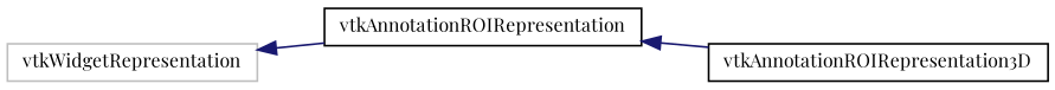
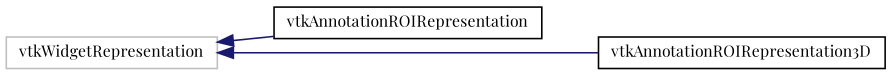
  digraph {
    fontname="Playfair Display"
    rankdir=LR
    node [color=black fontname="Playfair Display" fontsize=10 shape=record]
    edge [color=midnightblue dir=back fontname="Playfair Display" fontsize=10 labelfontname=Helvetica labelfontsize=10 style=solid]
    n1 [color=grey75 height=0.2 label=vtkWidgetRepresentation width=0.4]
    n2 [height=0.2 label=vtkAnnotationROIRepresentation width=0.4]
    n3 [height=0.2 label=vtkAnnotationROIRepresentation3D width=0.4]
    n1 -> n2
-   n2 -> n3
+   n1 -> n3
  }
